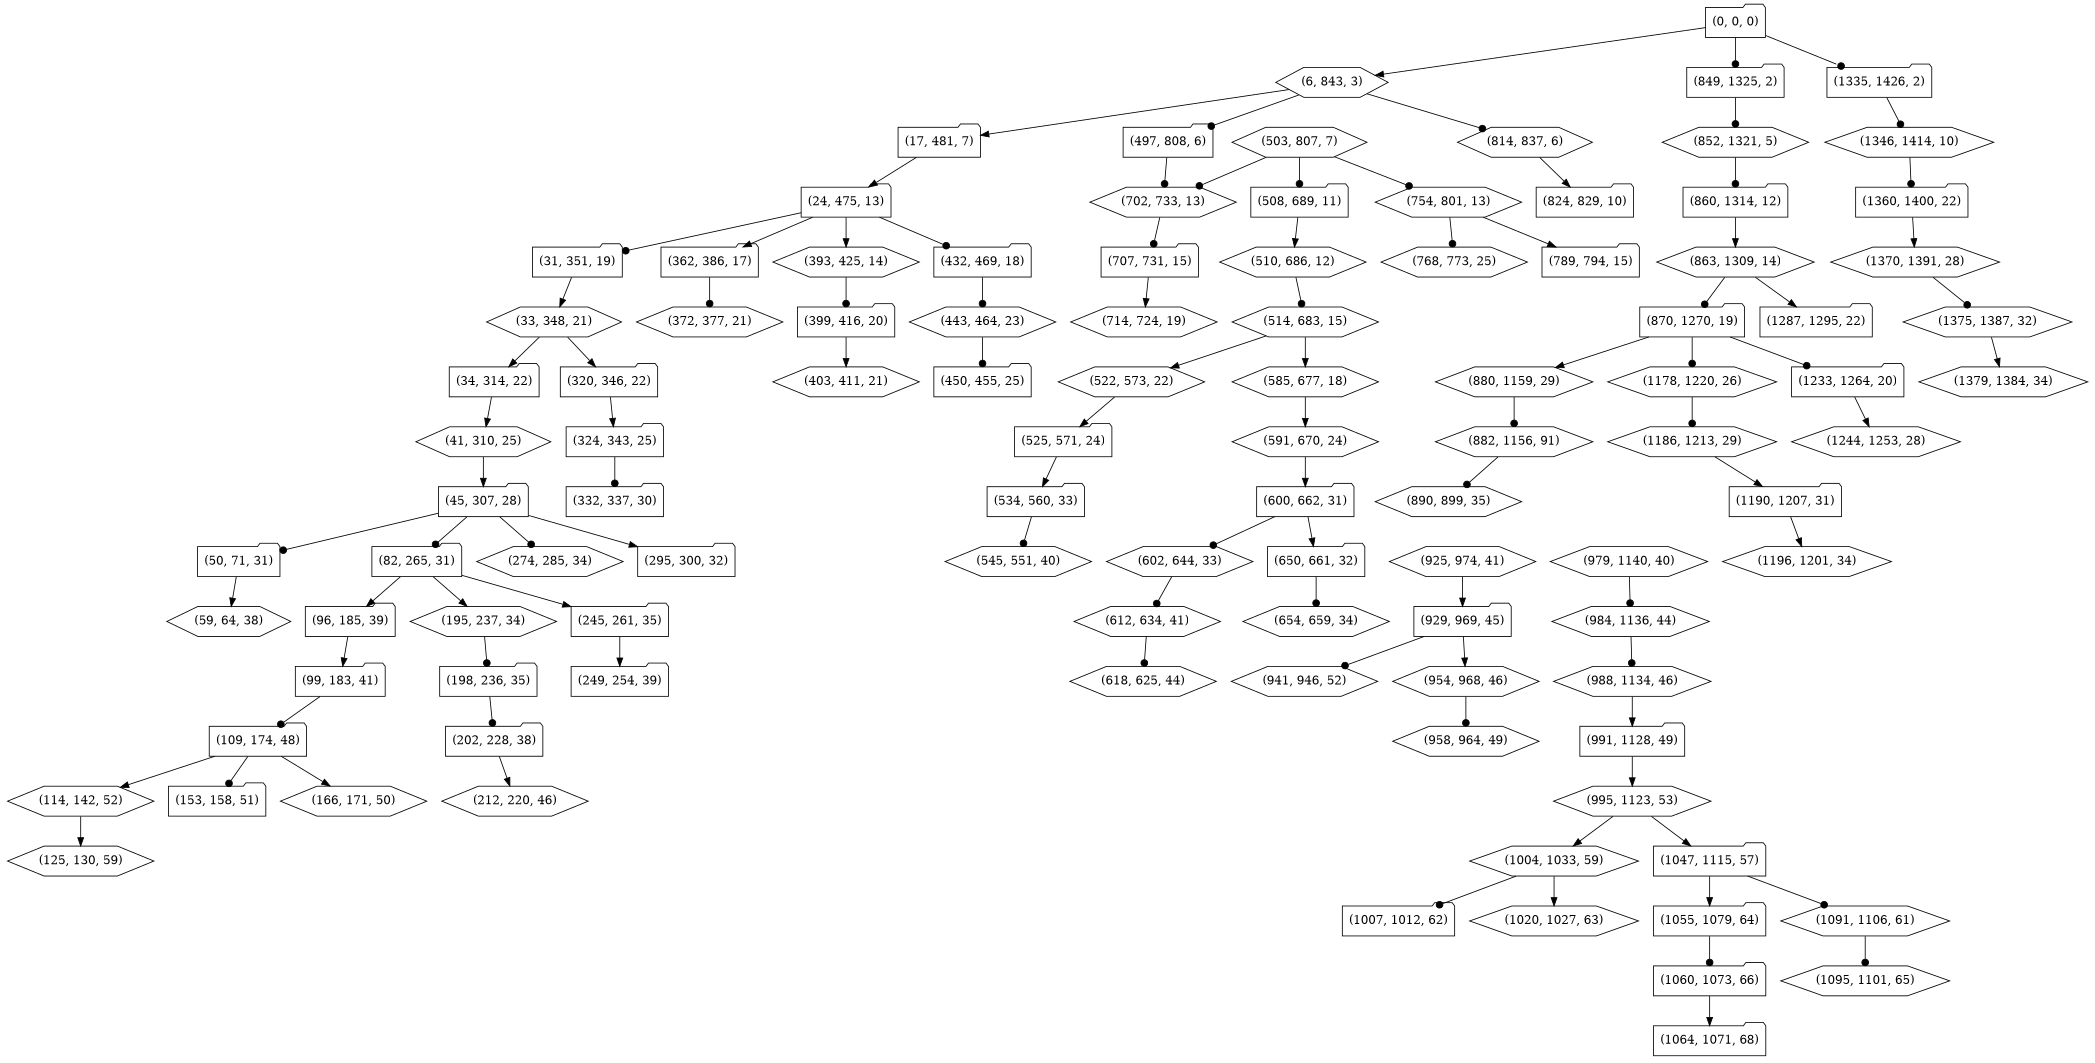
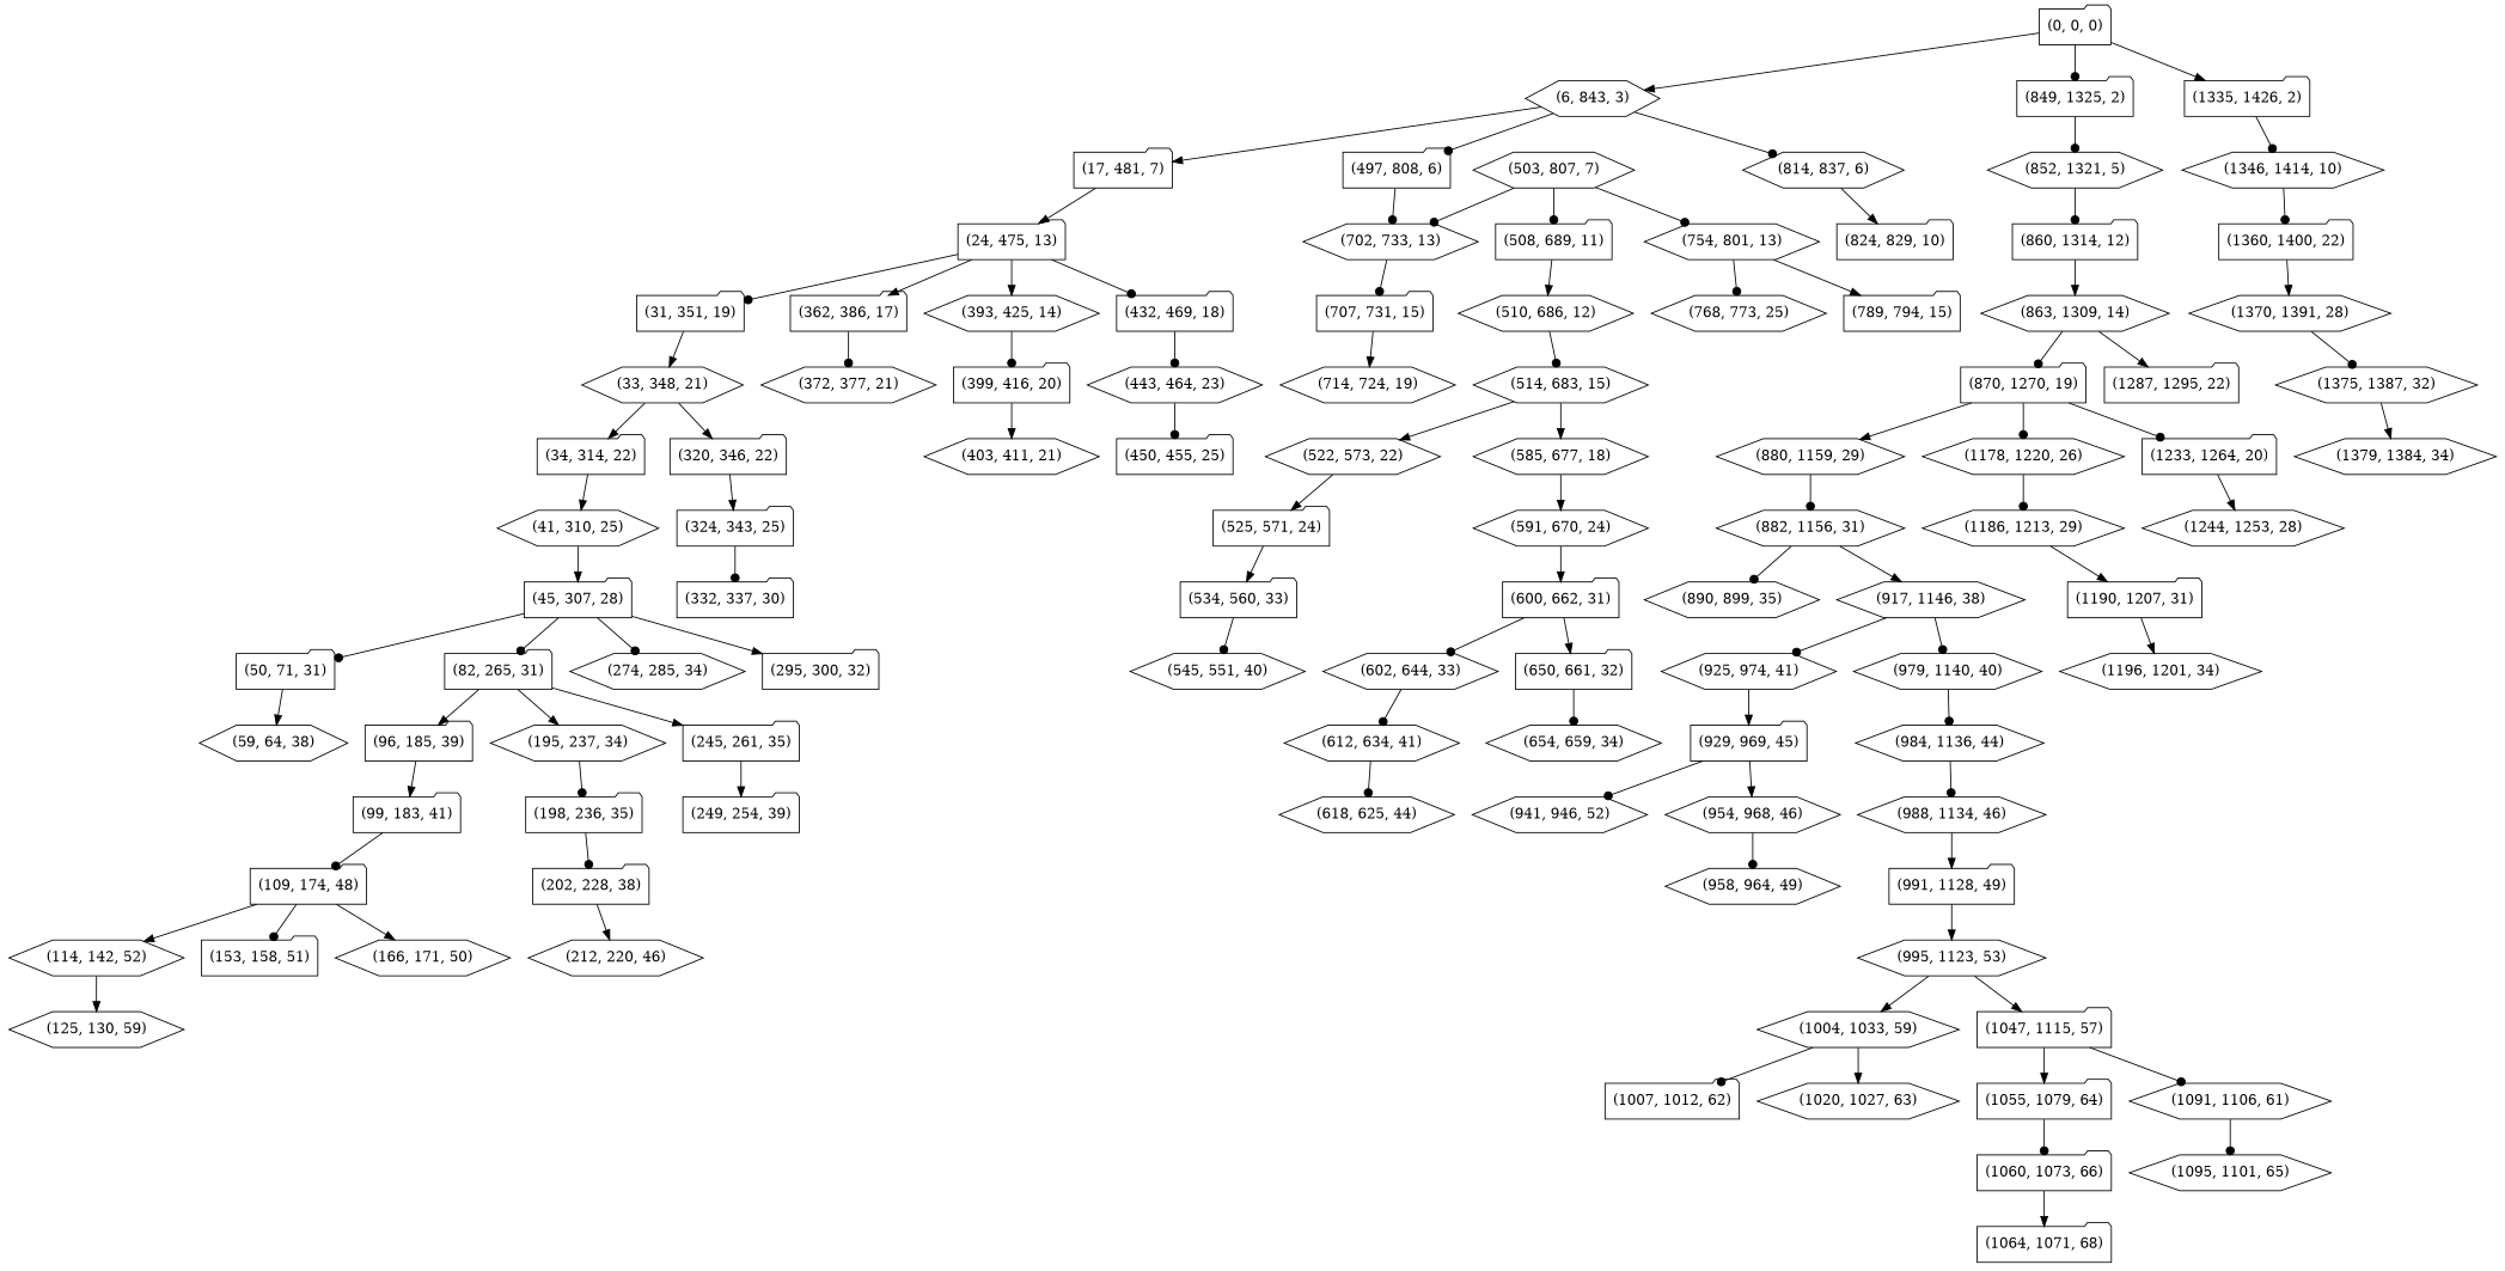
  digraph {
    node [shape=hexagon]
    edge [arrowhead=normal]
    "(0, 0, 0)" [shape=folder]
    "(6, 843, 3)"
    "(849, 1325, 2)" [shape=folder]
    "(1335, 1426, 2)" [shape=folder]
    "(17, 481, 7)" [shape=folder]
    "(497, 808, 6)" [shape=folder]
    "(814, 837, 6)"
    "(852, 1321, 5)"
    "(1346, 1414, 10)"
    "(24, 475, 13)" [shape=folder]
    "(702, 733, 13)"
    "(824, 829, 10)" [shape=folder]
    "(31, 351, 19)" [shape=folder]
    "(362, 386, 17)" [shape=folder]
    "(393, 425, 14)"
    "(432, 469, 18)" [shape=folder]
    "(33, 348, 21)"
    "(372, 377, 21)"
    "(399, 416, 20)" [shape=folder]
    "(443, 464, 23)"
    "(34, 314, 22)" [shape=folder]
    "(320, 346, 22)" [shape=folder]
    "(41, 310, 25)"
    "(324, 343, 25)" [shape=folder]
    "(45, 307, 28)" [shape=folder]
    "(50, 71, 31)" [shape=folder]
    "(82, 265, 31)" [shape=folder]
    "(274, 285, 34)"
    "(295, 300, 32)" [shape=folder]
    "(59, 64, 38)"
    "(96, 185, 39)" [shape=folder]
    "(195, 237, 34)"
    "(245, 261, 35)" [shape=folder]
    "(99, 183, 41)" [shape=folder]
    "(198, 236, 35)" [shape=folder]
    "(249, 254, 39)" [shape=folder]
    "(109, 174, 48)" [shape=folder]
    "(114, 142, 52)"
    "(153, 158, 51)" [shape=folder]
    "(166, 171, 50)"
    "(125, 130, 59)"
    "(202, 228, 38)" [shape=folder]
    "(212, 220, 46)"
    "(332, 337, 30)" [shape=folder]
    "(403, 411, 21)"
    "(450, 455, 25)" [shape=folder]
    "(508, 689, 11)" [shape=folder]
    "(503, 807, 7)"
    "(754, 801, 13)"
    "(510, 686, 12)"
    "(707, 731, 15)" [shape=folder]
    "(768, 773, 25)"
    "(789, 794, 15)" [shape=folder]
    "(514, 683, 15)"
    "(522, 573, 22)"
    "(585, 677, 18)"
    "(525, 571, 24)" [shape=folder]
    "(591, 670, 24)"
    "(534, 560, 33)" [shape=folder]
    "(545, 551, 40)"
    "(600, 662, 31)" [shape=folder]
    "(602, 644, 33)"
    "(650, 661, 32)" [shape=folder]
    "(612, 634, 41)"
    "(654, 659, 34)"
    "(618, 625, 44)"
    "(714, 724, 19)"
    "(860, 1314, 12)" [shape=folder]
    "(863, 1309, 14)"
    "(870, 1270, 19)" [shape=folder]
    "(1287, 1295, 22)" [shape=folder]
    "(880, 1159, 29)"
    "(1178, 1220, 26)"
    "(1233, 1264, 20)" [shape=folder]
-   "(882, 1156, 31)" [label="(882, 1156, 91)"]
+   "(882, 1156, 31)"
    "(1186, 1213, 29)"
    "(1244, 1253, 28)"
    "(890, 899, 35)"
+   "(917, 1146, 38)"
    "(925, 974, 41)"
    "(979, 1140, 40)"
    "(929, 969, 45)" [shape=folder]
    "(984, 1136, 44)"
    "(941, 946, 52)"
    "(954, 968, 46)"
    "(958, 964, 49)"
    "(988, 1134, 46)"
    "(991, 1128, 49)" [shape=folder]
    "(995, 1123, 53)"
    "(1004, 1033, 59)"
    "(1047, 1115, 57)" [shape=folder]
    "(1007, 1012, 62)" [shape=folder]
    "(1020, 1027, 63)"
    "(1055, 1079, 64)" [shape=folder]
    "(1091, 1106, 61)"
    "(1060, 1073, 66)" [shape=folder]
    "(1095, 1101, 65)"
    "(1064, 1071, 68)" [shape=folder]
    "(1190, 1207, 31)" [shape=folder]
    "(1196, 1201, 34)"
    "(1360, 1400, 22)" [shape=folder]
    "(1370, 1391, 28)"
    "(1375, 1387, 32)"
    "(1379, 1384, 34)"
    "(0, 0, 0)" -> "(6, 843, 3)"
    "(0, 0, 0)" -> "(849, 1325, 2)" [arrowhead=dot]
-   "(0, 0, 0)" -> "(1335, 1426, 2)" [arrowhead=dot]
+   "(0, 0, 0)" -> "(1335, 1426, 2)"
    "(6, 843, 3)" -> "(17, 481, 7)"
    "(6, 843, 3)" -> "(497, 808, 6)" [arrowhead=dot]
    "(6, 843, 3)" -> "(814, 837, 6)" [arrowhead=dot]
    "(849, 1325, 2)" -> "(852, 1321, 5)" [arrowhead=dot]
    "(1335, 1426, 2)" -> "(1346, 1414, 10)" [arrowhead=dot]
    "(17, 481, 7)" -> "(24, 475, 13)"
    "(497, 808, 6)" -> "(702, 733, 13)" [arrowhead=dot]
    "(814, 837, 6)" -> "(824, 829, 10)"
    "(852, 1321, 5)" -> "(860, 1314, 12)" [arrowhead=dot]
    "(1346, 1414, 10)" -> "(1360, 1400, 22)" [arrowhead=dot]
    "(24, 475, 13)" -> "(31, 351, 19)" [arrowhead=dot]
    "(24, 475, 13)" -> "(362, 386, 17)"
    "(24, 475, 13)" -> "(393, 425, 14)"
    "(24, 475, 13)" -> "(432, 469, 18)" [arrowhead=dot]
    "(702, 733, 13)" -> "(707, 731, 15)" [arrowhead=dot]
    "(31, 351, 19)" -> "(33, 348, 21)"
    "(362, 386, 17)" -> "(372, 377, 21)" [arrowhead=dot]
    "(393, 425, 14)" -> "(399, 416, 20)" [arrowhead=dot]
    "(432, 469, 18)" -> "(443, 464, 23)" [arrowhead=dot]
    "(33, 348, 21)" -> "(34, 314, 22)"
    "(33, 348, 21)" -> "(320, 346, 22)"
    "(399, 416, 20)" -> "(403, 411, 21)"
    "(443, 464, 23)" -> "(450, 455, 25)" [arrowhead=dot]
    "(34, 314, 22)" -> "(41, 310, 25)"
    "(320, 346, 22)" -> "(324, 343, 25)"
    "(41, 310, 25)" -> "(45, 307, 28)"
    "(324, 343, 25)" -> "(332, 337, 30)" [arrowhead=dot]
    "(45, 307, 28)" -> "(50, 71, 31)" [arrowhead=dot]
    "(45, 307, 28)" -> "(82, 265, 31)" [arrowhead=dot]
    "(45, 307, 28)" -> "(274, 285, 34)" [arrowhead=dot]
    "(45, 307, 28)" -> "(295, 300, 32)"
    "(50, 71, 31)" -> "(59, 64, 38)"
    "(82, 265, 31)" -> "(96, 185, 39)"
    "(82, 265, 31)" -> "(195, 237, 34)"
    "(82, 265, 31)" -> "(245, 261, 35)"
    "(96, 185, 39)" -> "(99, 183, 41)"
    "(195, 237, 34)" -> "(198, 236, 35)" [arrowhead=dot]
    "(245, 261, 35)" -> "(249, 254, 39)"
    "(99, 183, 41)" -> "(109, 174, 48)" [arrowhead=dot]
    "(198, 236, 35)" -> "(202, 228, 38)" [arrowhead=dot]
    "(109, 174, 48)" -> "(114, 142, 52)"
    "(109, 174, 48)" -> "(153, 158, 51)" [arrowhead=dot]
    "(109, 174, 48)" -> "(166, 171, 50)"
    "(114, 142, 52)" -> "(125, 130, 59)"
    "(202, 228, 38)" -> "(212, 220, 46)"
    "(508, 689, 11)" -> "(510, 686, 12)"
    "(503, 807, 7)" -> "(702, 733, 13)" [arrowhead=dot]
    "(503, 807, 7)" -> "(508, 689, 11)" [arrowhead=dot]
    "(503, 807, 7)" -> "(754, 801, 13)" [arrowhead=dot]
    "(754, 801, 13)" -> "(768, 773, 25)" [arrowhead=dot]
    "(754, 801, 13)" -> "(789, 794, 15)"
    "(510, 686, 12)" -> "(514, 683, 15)" [arrowhead=dot]
    "(707, 731, 15)" -> "(714, 724, 19)"
    "(514, 683, 15)" -> "(522, 573, 22)"
    "(514, 683, 15)" -> "(585, 677, 18)"
    "(522, 573, 22)" -> "(525, 571, 24)"
    "(585, 677, 18)" -> "(591, 670, 24)"
    "(525, 571, 24)" -> "(534, 560, 33)"
    "(591, 670, 24)" -> "(600, 662, 31)"
    "(534, 560, 33)" -> "(545, 551, 40)" [arrowhead=dot]
    "(600, 662, 31)" -> "(602, 644, 33)" [arrowhead=dot]
    "(600, 662, 31)" -> "(650, 661, 32)"
    "(602, 644, 33)" -> "(612, 634, 41)" [arrowhead=dot]
    "(650, 661, 32)" -> "(654, 659, 34)" [arrowhead=dot]
    "(612, 634, 41)" -> "(618, 625, 44)" [arrowhead=dot]
    "(860, 1314, 12)" -> "(863, 1309, 14)"
    "(863, 1309, 14)" -> "(870, 1270, 19)" [arrowhead=dot]
    "(863, 1309, 14)" -> "(1287, 1295, 22)"
    "(870, 1270, 19)" -> "(880, 1159, 29)"
    "(870, 1270, 19)" -> "(1178, 1220, 26)" [arrowhead=dot]
    "(870, 1270, 19)" -> "(1233, 1264, 20)" [arrowhead=dot]
    "(880, 1159, 29)" -> "(882, 1156, 31)" [arrowhead=dot]
    "(1178, 1220, 26)" -> "(1186, 1213, 29)" [arrowhead=dot]
    "(1233, 1264, 20)" -> "(1244, 1253, 28)"
    "(882, 1156, 31)" -> "(890, 899, 35)" [arrowhead=dot]
+   "(882, 1156, 31)" -> "(917, 1146, 38)"
    "(1186, 1213, 29)" -> "(1190, 1207, 31)"
+   "(917, 1146, 38)" -> "(925, 974, 41)" [arrowhead=dot]
+   "(917, 1146, 38)" -> "(979, 1140, 40)" [arrowhead=dot]
    "(925, 974, 41)" -> "(929, 969, 45)"
    "(979, 1140, 40)" -> "(984, 1136, 44)" [arrowhead=dot]
    "(929, 969, 45)" -> "(941, 946, 52)" [arrowhead=dot]
    "(929, 969, 45)" -> "(954, 968, 46)"
    "(984, 1136, 44)" -> "(988, 1134, 46)" [arrowhead=dot]
    "(954, 968, 46)" -> "(958, 964, 49)" [arrowhead=dot]
    "(988, 1134, 46)" -> "(991, 1128, 49)"
    "(991, 1128, 49)" -> "(995, 1123, 53)"
    "(995, 1123, 53)" -> "(1004, 1033, 59)"
    "(995, 1123, 53)" -> "(1047, 1115, 57)"
    "(1004, 1033, 59)" -> "(1007, 1012, 62)" [arrowhead=dot]
    "(1004, 1033, 59)" -> "(1020, 1027, 63)"
    "(1047, 1115, 57)" -> "(1055, 1079, 64)"
    "(1047, 1115, 57)" -> "(1091, 1106, 61)" [arrowhead=dot]
    "(1055, 1079, 64)" -> "(1060, 1073, 66)" [arrowhead=dot]
    "(1091, 1106, 61)" -> "(1095, 1101, 65)" [arrowhead=dot]
    "(1060, 1073, 66)" -> "(1064, 1071, 68)"
    "(1190, 1207, 31)" -> "(1196, 1201, 34)"
    "(1360, 1400, 22)" -> "(1370, 1391, 28)"
    "(1370, 1391, 28)" -> "(1375, 1387, 32)" [arrowhead=dot]
    "(1375, 1387, 32)" -> "(1379, 1384, 34)"
  }
